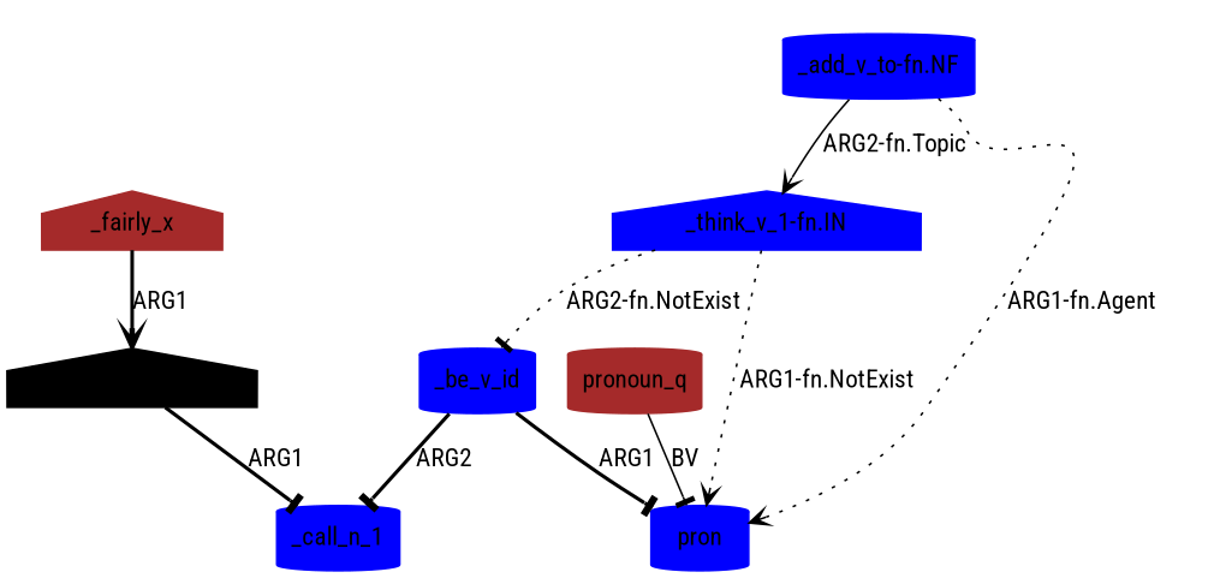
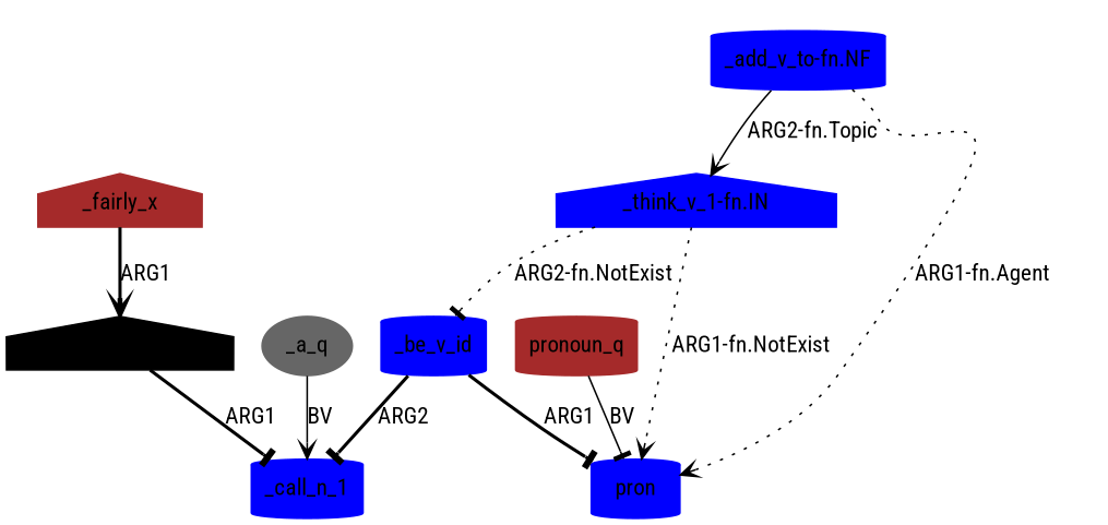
  digraph {
    fontname="Roboto Condensed"
    node [shape=cylinder style=filled color=blue fontname="Roboto Condensed"]
    edge [style=bold arrowhead=vee fontname="Roboto Condensed"]
+   _a_q [shape=ellipse color=gray40]
    _call_n_1
    _fairly_x [shape=house color=brown]
    _decent_a_1 [shape=house color=black]
    "_add_v_to-fn.NF"
    "_think_v_1-fn.IN" [shape=house]
    pron
    _be_v_id
    pronoun_q [color=brown]
+   _a_q -> _call_n_1 [label=BV style=solid]
    _fairly_x -> _decent_a_1 [label=ARG1]
    _decent_a_1 -> _call_n_1 [label=ARG1 arrowhead=tee]
    "_add_v_to-fn.NF" -> "_think_v_1-fn.IN" [label="ARG2-fn.Topic" style=solid]
    "_add_v_to-fn.NF" -> pron [label="ARG1-fn.Agent" style=dotted]
    "_think_v_1-fn.IN" -> pron [label="ARG1-fn.NotExist" style=dotted]
    "_think_v_1-fn.IN" -> _be_v_id [label="ARG2-fn.NotExist" style=dotted arrowhead=tee]
    _be_v_id -> _call_n_1 [label=ARG2 arrowhead=tee]
    _be_v_id -> pron [label=ARG1 arrowhead=tee]
    pronoun_q -> pron [label=BV style=solid arrowhead=tee]
  }
